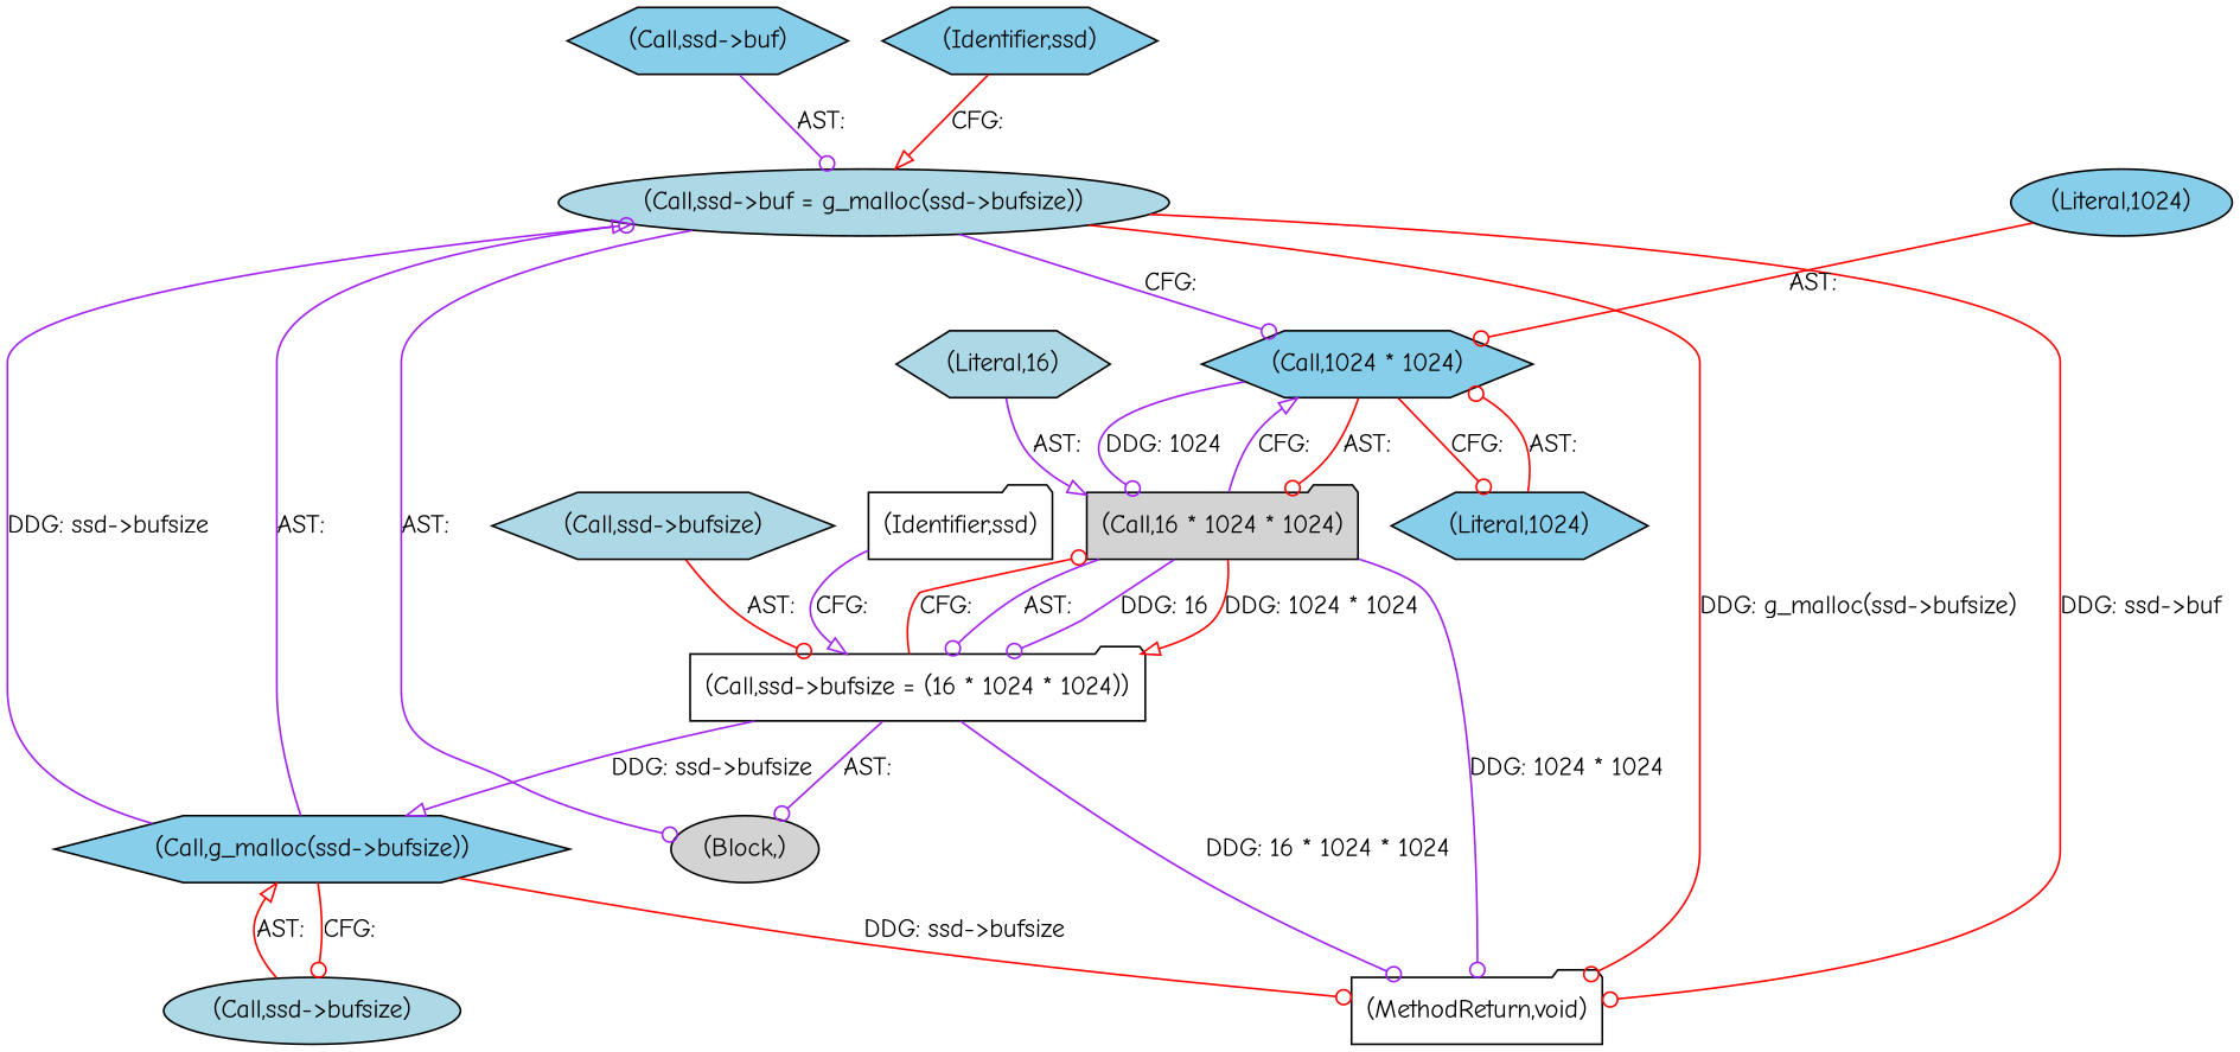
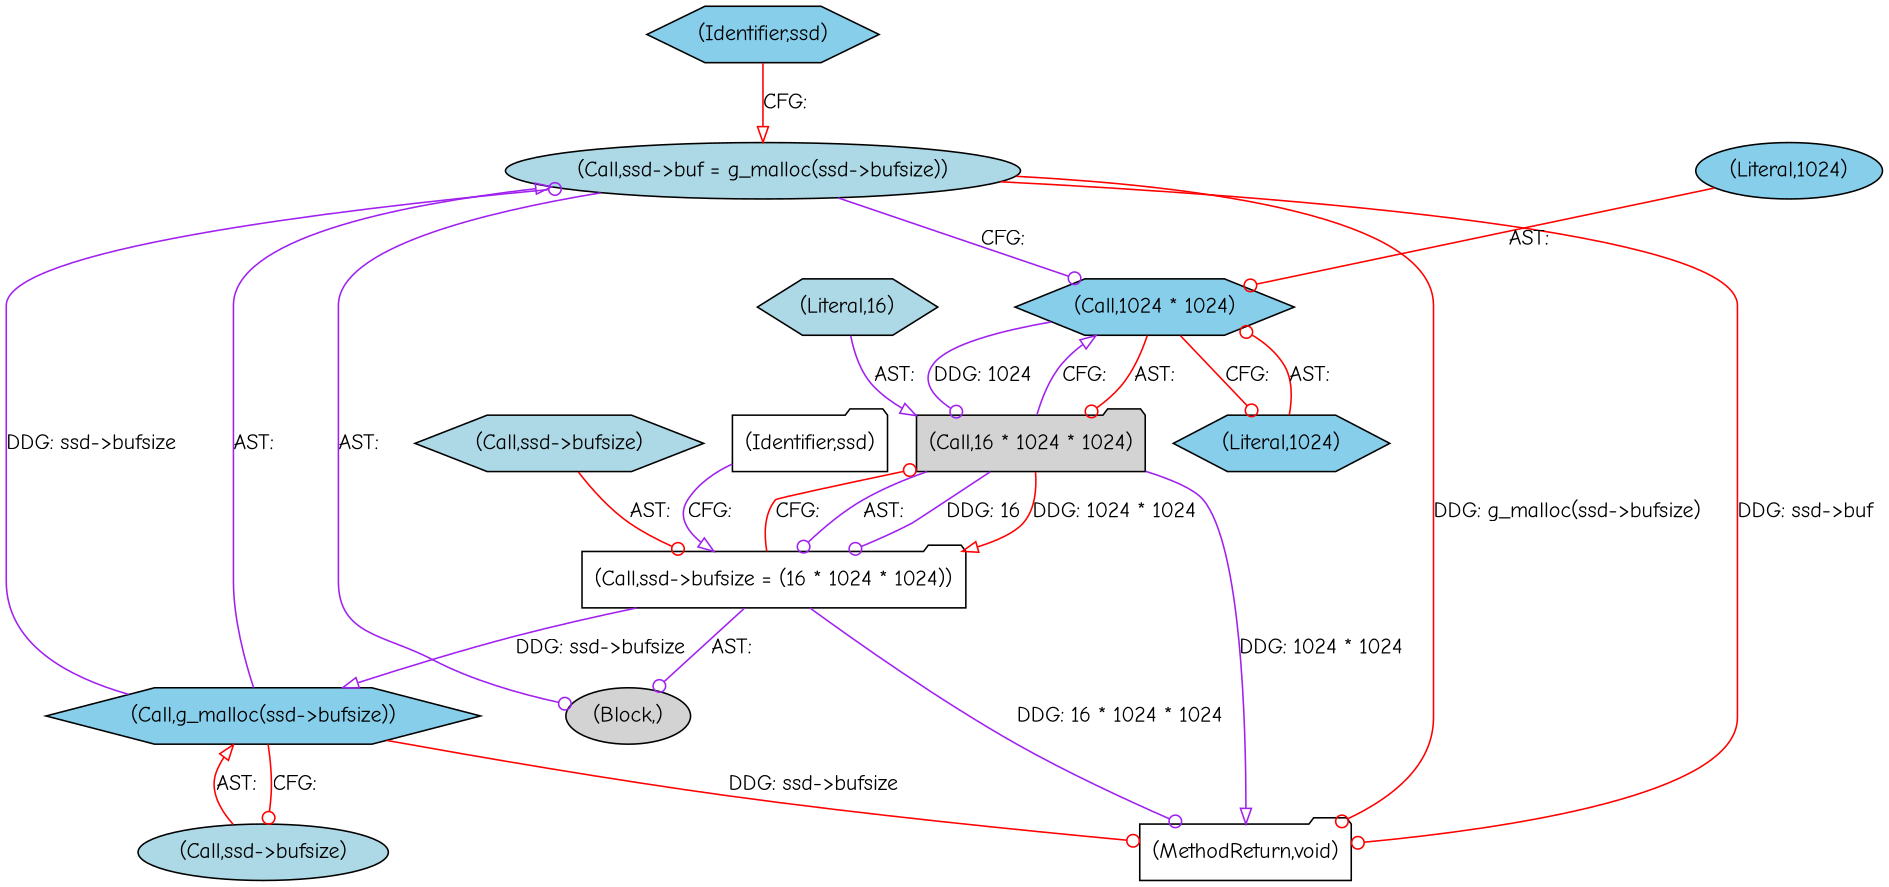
  digraph {
    fontname="Comic Neue"
    node [fillcolor=skyblue fontname="Comic Neue" shape=hexagon style=filled]
    edge [arrowhead=odot color=purple fontname="Comic Neue"]
    n1 [fillcolor=lightblue label="(Call,ssd->buf = g_malloc(ssd->bufsize))" shape=ellipse]
    n2 [fillcolor=white label="(MethodReturn,void)" shape=folder]
    n3 [fillcolor=lightgrey label="(Block,)" shape=ellipse]
    n4 [label="(Call,1024 * 1024)"]
    n5 [label="(Call,g_malloc(ssd->bufsize))"]
    n6 [fillcolor=lightblue label="(Call,ssd->bufsize)" shape=ellipse]
    n7 [fillcolor=white label="(Call,ssd->bufsize = (16 * 1024 * 1024))" shape=folder]
    n8 [fillcolor=lightgrey label="(Call,16 * 1024 * 1024)" shape=folder]
    n9 [label="(Literal,1024)"]
-   n10 [label="(Call,ssd->buf)"]
    n11 [fillcolor=lightblue label="(Call,ssd->bufsize)"]
    n12 [label="(Identifier,ssd)"]
    n13 [fillcolor=lightblue label="(Literal,16)"]
    n14 [label="(Literal,1024)" shape=ellipse]
    n15 [fillcolor=white label="(Identifier,ssd)" shape=folder]
    n1 -> n2 [color=red label="DDG: ssd->buf"]
    n1 -> n2 [color=red label="DDG: g_malloc(ssd->bufsize)"]
    n1 -> n3 [label="AST: "]
    n1 -> n4 [label="CFG: "]
    n4 -> n8 [color=red label="AST: "]
    n4 -> n8 [label="DDG: 1024"]
    n4 -> n9 [color=red label="CFG: "]
    n5 -> n1 [arrowhead=onormal label="AST: "]
    n5 -> n1 [label="DDG: ssd->bufsize"]
    n5 -> n2 [color=red label="DDG: ssd->bufsize"]
    n5 -> n6 [color=red label="CFG: "]
    n6 -> n5 [arrowhead=onormal color=red label="AST: "]
    n7 -> n2 [label="DDG: 16 * 1024 * 1024"]
    n7 -> n3 [label="AST: "]
    n7 -> n5 [arrowhead=onormal label="DDG: ssd->bufsize"]
    n7 -> n8 [color=red label="CFG: "]
-   n8 -> n2 [label="DDG: 1024 * 1024"]
+   n8 -> n2 [arrowhead=onormal label="DDG: 1024 * 1024"]
    n8 -> n4 [arrowhead=onormal label="CFG: "]
    n8 -> n7 [label="AST: "]
    n8 -> n7 [label="DDG: 16"]
    n8 -> n7 [arrowhead=onormal color=red label="DDG: 1024 * 1024"]
    n9 -> n4 [color=red label="AST: "]
-   n10 -> n1 [label="AST: "]
    n11 -> n7 [color=red label="AST: "]
    n12 -> n1 [arrowhead=onormal color=red label="CFG: "]
    n13 -> n8 [arrowhead=onormal label="AST: "]
    n14 -> n4 [color=red label="AST: "]
    n15 -> n7 [arrowhead=onormal label="CFG: "]
  }
